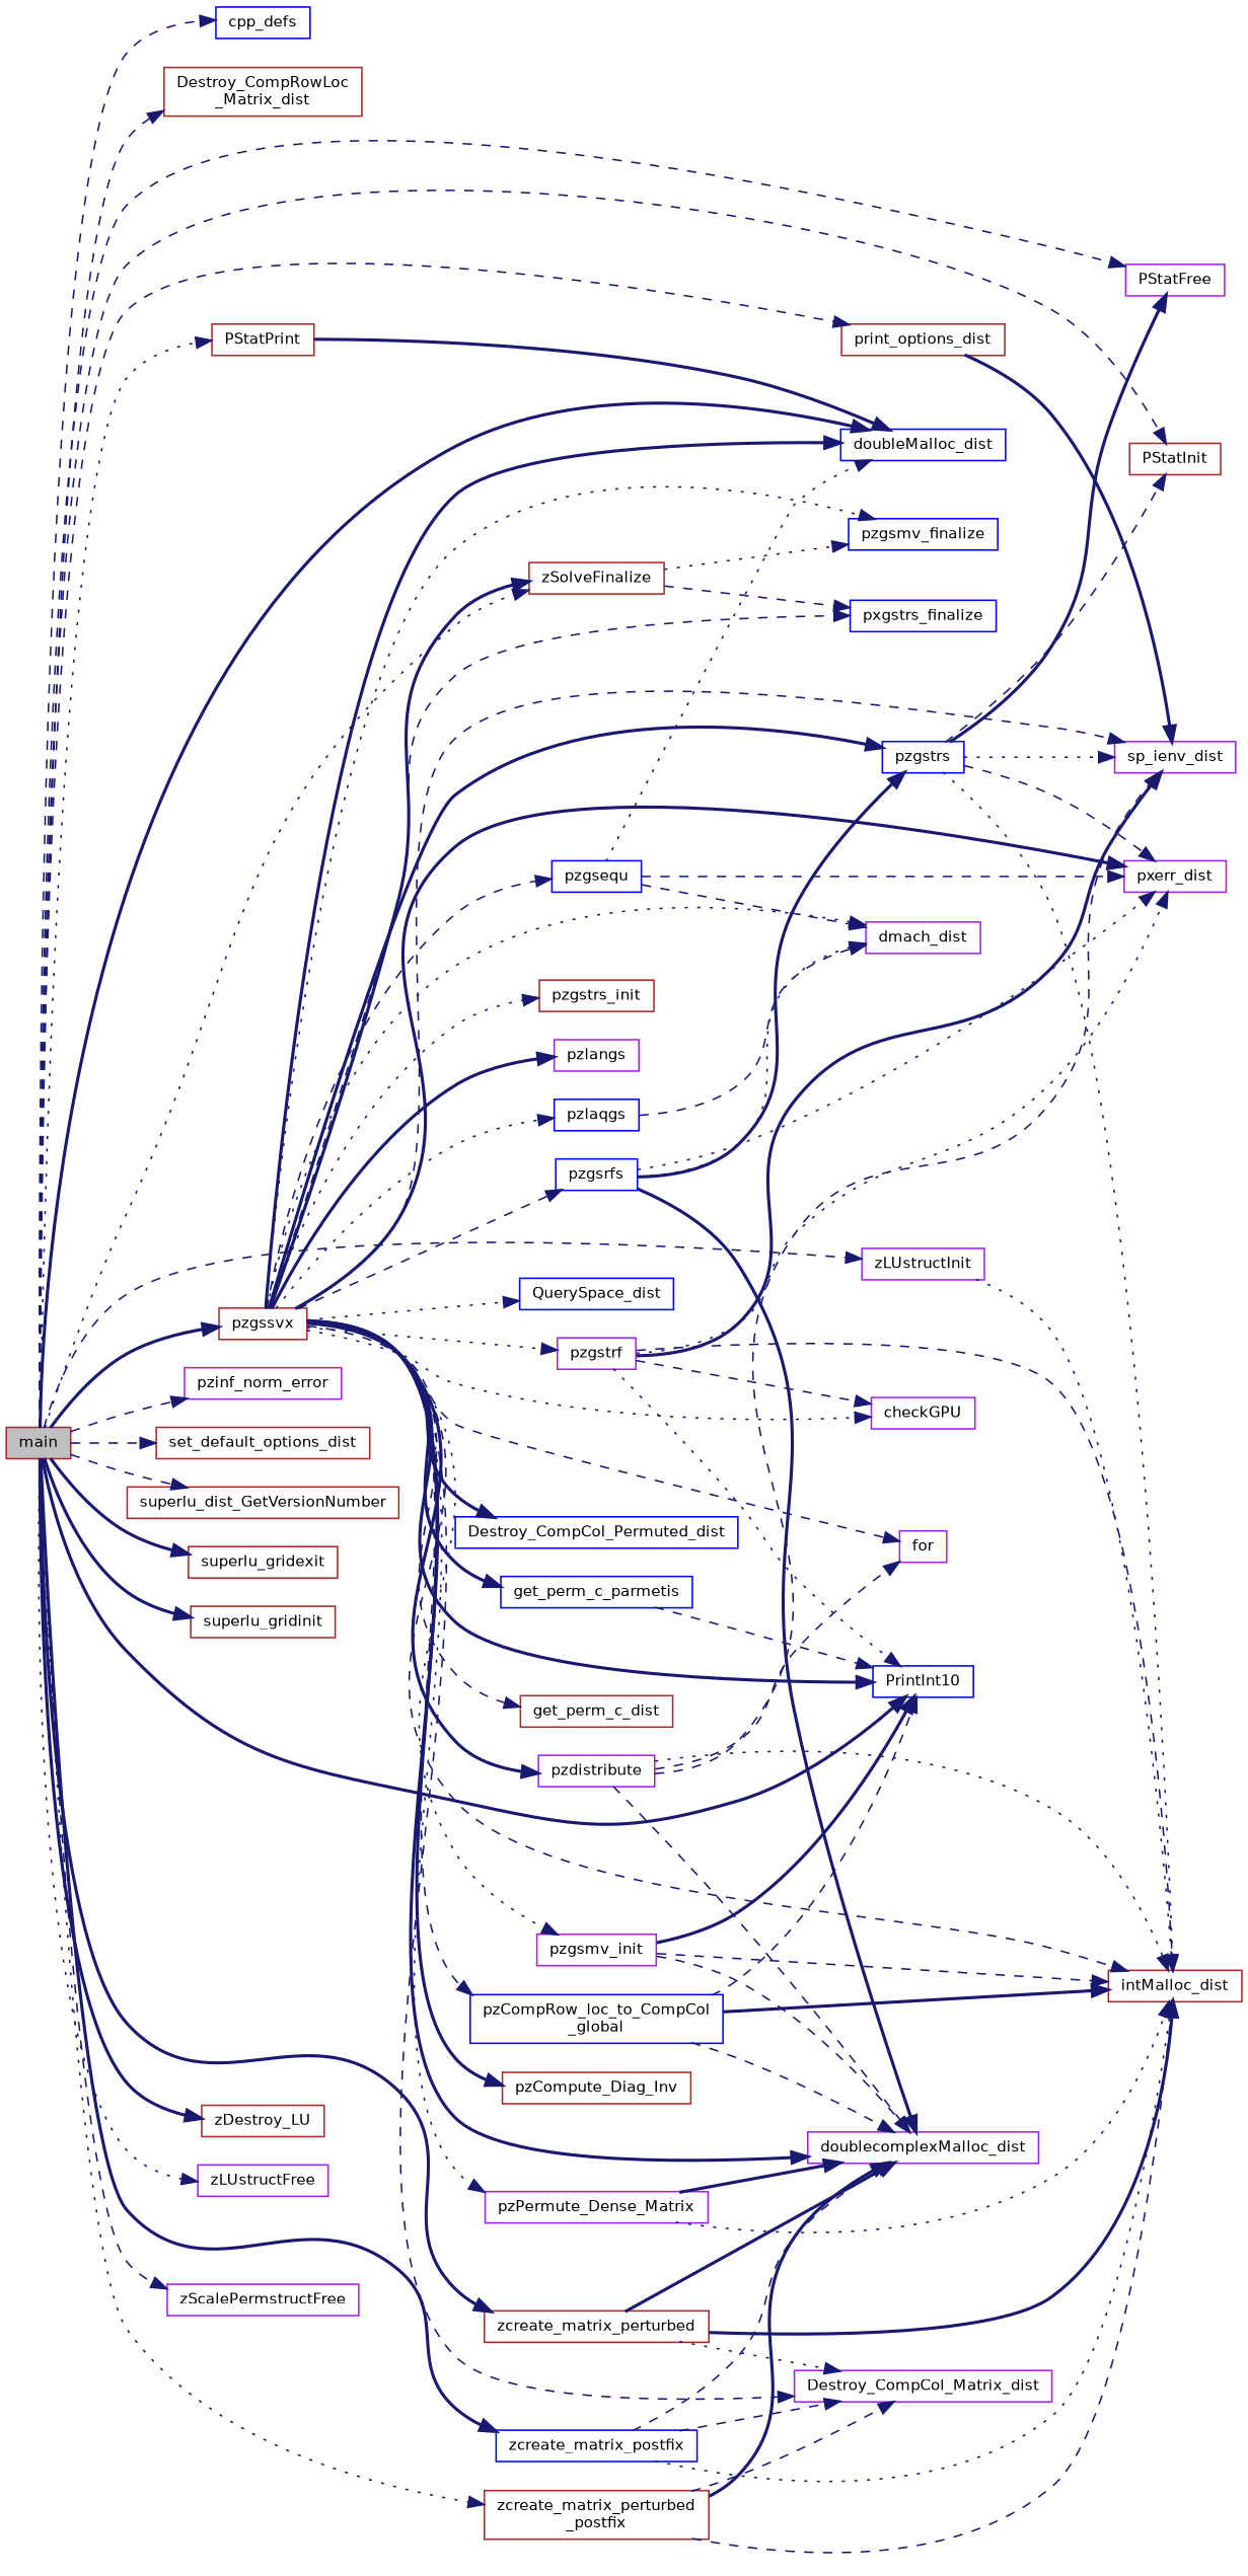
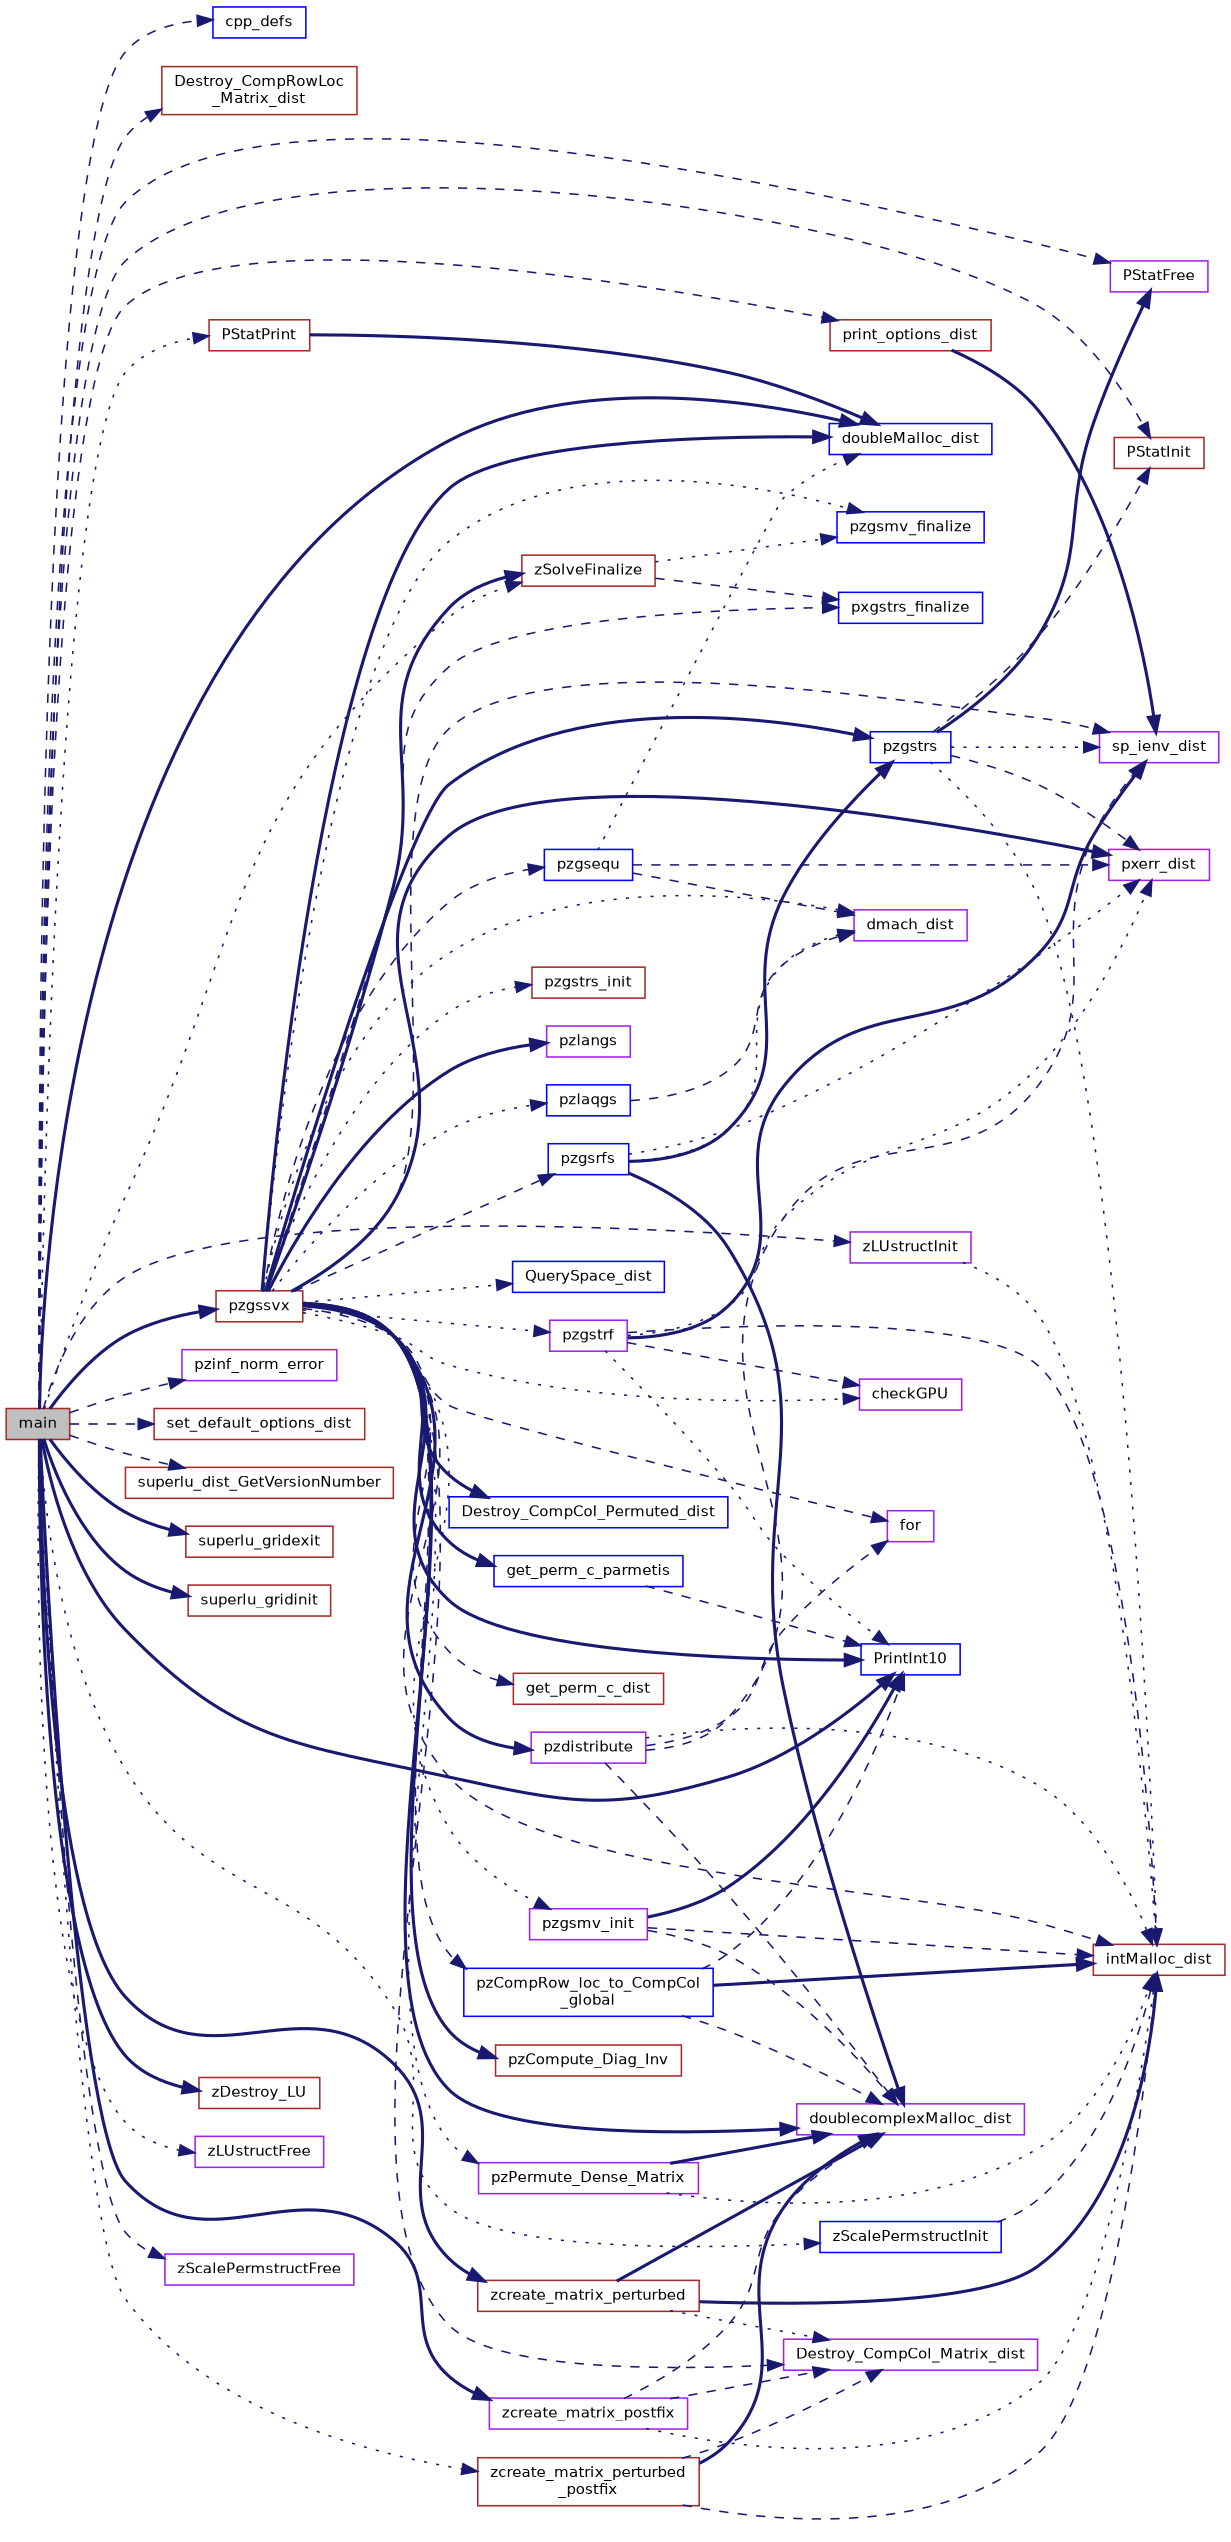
  digraph {
    rankdir=LR
    node [color=brown fillcolor=white fontname=Helvetica fontsize=10 shape=record style=filled]
    edge [color=midnightblue fontname=Helvetica fontsize=10 labelfontname=Helvetica labelfontsize=10 style=dashed]
    n1 [fillcolor=grey75 fontcolor=black height=0.2 label=main width=0.4]
    n2 [color=blue height=0.2 label=cpp_defs width=0.4]
    n3 [height=0.2 label="Destroy_CompRowLoc\l_Matrix_dist" width=0.4]
    n4 [color=blue height=0.2 label=doubleMalloc_dist width=0.4]
    n5 [height=0.2 label=print_options_dist width=0.4]
    n6 [color=blue height=0.2 label=PrintInt10 width=0.4]
    n7 [color=purple height=0.2 label=PStatFree width=0.4]
    n8 [height=0.2 label=PStatInit width=0.4]
    n9 [height=0.2 label=PStatPrint width=0.4]
    n10 [height=0.2 label=pzgssvx width=0.4]
    n11 [height=0.2 label=zSolveFinalize width=0.4]
    n12 [color=purple height=0.2 label=pzinf_norm_error width=0.4]
    n13 [height=0.2 label=set_default_options_dist width=0.4]
    n14 [height=0.2 label=superlu_dist_GetVersionNumber width=0.4]
    n15 [height=0.2 label=superlu_gridexit width=0.4]
    n16 [height=0.2 label=superlu_gridinit width=0.4]
    n17 [height=0.2 label=zcreate_matrix_perturbed width=0.4]
    n18 [height=0.2 label="zcreate_matrix_perturbed\l_postfix" width=0.4]
-   n19 [color=blue height=0.2 label=zcreate_matrix_postfix width=0.4]
+   n19 [color=purple height=0.2 label=zcreate_matrix_postfix width=0.4]
    n20 [height=0.2 label=zDestroy_LU width=0.4]
    n21 [color=purple height=0.2 label=zLUstructFree width=0.4]
    n22 [color=purple height=0.2 label=zLUstructInit width=0.4]
    n23 [color=purple height=0.2 label=zScalePermstructFree width=0.4]
+   n24 [color=blue height=0.2 label=zScalePermstructInit width=0.4]
    n25 [color=purple height=0.2 label=sp_ienv_dist width=0.4]
    n26 [color=purple height=0.2 label=checkGPU width=0.4]
    n27 [color=purple height=0.2 label=Destroy_CompCol_Matrix_dist width=0.4]
    n28 [color=blue height=0.2 label=Destroy_CompCol_Permuted_dist width=0.4]
    n29 [color=purple height=0.2 label=dmach_dist width=0.4]
    n30 [color=purple height=0.2 label=doublecomplexMalloc_dist width=0.4]
    n31 [color=purple height=0.2 label=for width=0.4]
    n32 [height=0.2 label=get_perm_c_dist width=0.4]
    n33 [color=blue height=0.2 label=get_perm_c_parmetis width=0.4]
    n34 [height=0.2 label=intMalloc_dist width=0.4]
    n35 [color=purple height=0.2 label=pxerr_dist width=0.4]
    n36 [color=blue height=0.2 label=pxgstrs_finalize width=0.4]
    n37 [color=blue height=0.2 label="pzCompRow_loc_to_CompCol\l_global" width=0.4]
    n38 [height=0.2 label=pzCompute_Diag_Inv width=0.4]
    n39 [color=purple height=0.2 label=pzdistribute width=0.4]
    n40 [color=blue height=0.2 label=pzgsequ width=0.4]
    n41 [color=blue height=0.2 label=pzgsmv_finalize width=0.4]
    n42 [color=purple height=0.2 label=pzgsmv_init width=0.4]
    n43 [color=blue height=0.2 label=pzgsrfs width=0.4]
    n44 [color=blue height=0.2 label=pzgstrs width=0.4]
    n45 [color=purple height=0.2 label=pzgstrf width=0.4]
    n46 [height=0.2 label=pzgstrs_init width=0.4]
    n47 [color=purple height=0.2 label=pzlangs width=0.4]
    n48 [color=blue height=0.2 label=pzlaqgs width=0.4]
    n49 [color=purple height=0.2 label=pzPermute_Dense_Matrix width=0.4]
    n50 [color=blue height=0.2 label=QuerySpace_dist width=0.4]
    n1 -> n2
    n1 -> n3
    n1 -> n4 [style=bold]
    n1 -> n5
    n1 -> n6 [style=bold]
    n1 -> n7
    n1 -> n8
    n1 -> n9 [style=dotted]
    n1 -> n10 [style=bold]
    n1 -> n11 [style=dotted]
    n1 -> n12
    n1 -> n13
    n1 -> n14
    n1 -> n15 [style=bold]
    n1 -> n16 [style=bold]
    n1 -> n17 [style=bold]
    n1 -> n18 [style=dotted]
    n1 -> n19 [style=bold]
    n1 -> n20 [style=bold]
    n1 -> n21 [style=dotted]
    n1 -> n22
    n1 -> n23
+   n1 -> n24 [style=dotted]
    n5 -> n25 [style=bold]
    n9 -> n4 [style=bold]
    n10 -> n4 [style=bold]
    n10 -> n6 [style=bold]
    n10 -> n11 [style=bold]
    n10 -> n25
    n10 -> n26 [style=dotted]
    n10 -> n27
    n10 -> n28 [style=bold]
    n10 -> n29 [style=dotted]
    n10 -> n30 [style=bold]
    n10 -> n31
    n10 -> n32
    n10 -> n33 [style=bold]
    n10 -> n34
    n10 -> n35 [style=bold]
    n10 -> n36
    n10 -> n37
    n10 -> n38 [style=bold]
    n10 -> n39 [style=bold]
    n10 -> n40
    n10 -> n41 [style=dotted]
    n10 -> n42 [style=dotted]
    n10 -> n43
    n10 -> n44 [style=bold]
    n10 -> n45 [style=dotted]
    n10 -> n46 [style=dotted]
    n10 -> n47 [style=bold]
    n10 -> n48 [style=dotted]
    n10 -> n49 [style=dotted]
    n10 -> n50 [style=dotted]
    n11 -> n36
    n11 -> n41 [style=dotted]
    n17 -> n27 [style=dotted]
    n17 -> n30 [style=bold]
    n17 -> n34 [style=bold]
    n18 -> n27
    n18 -> n30 [style=bold]
    n18 -> n34
    n19 -> n27
    n19 -> n30
    n19 -> n34 [style=dotted]
    n22 -> n34 [style=dotted]
+   n24 -> n34
    n33 -> n6
    n37 -> n6
    n37 -> n30
    n37 -> n34 [style=bold]
    n39 -> n25
    n39 -> n30
    n39 -> n31
    n39 -> n34 [style=dotted]
    n40 -> n4 [style=dotted]
    n40 -> n29
    n40 -> n35
    n42 -> n6 [style=bold]
    n42 -> n30
    n42 -> n34
    n43 -> n29 [style=dotted]
    n43 -> n30 [style=bold]
    n43 -> n35 [style=dotted]
    n43 -> n44 [style=bold]
    n44 -> n7 [style=bold]
    n44 -> n8
    n44 -> n25 [style=dotted]
    n44 -> n34 [style=dotted]
    n44 -> n35
    n45 -> n6 [style=dotted]
    n45 -> n25 [style=bold]
    n45 -> n26
    n45 -> n34
    n45 -> n35 [style=dotted]
    n48 -> n29
    n49 -> n30 [style=bold]
    n49 -> n34 [style=dotted]
  }
